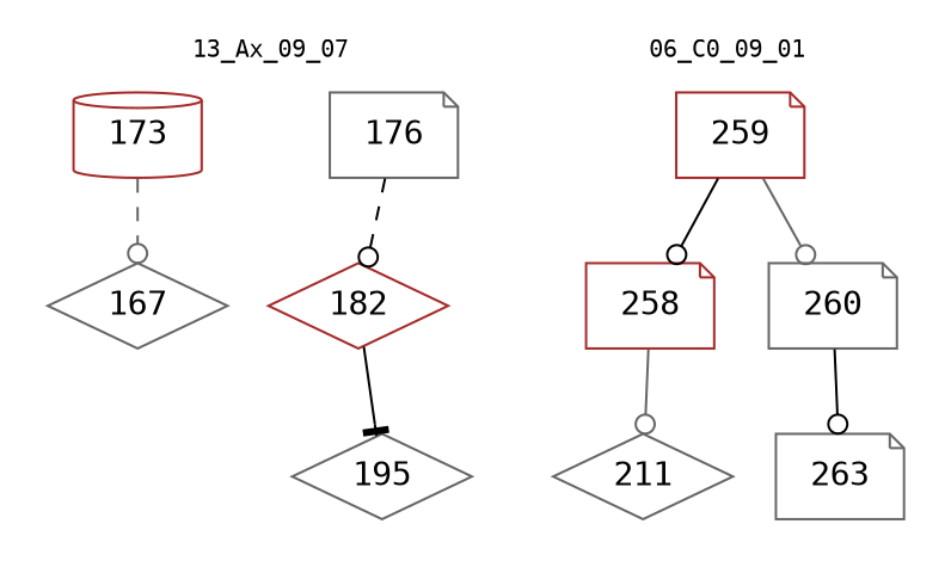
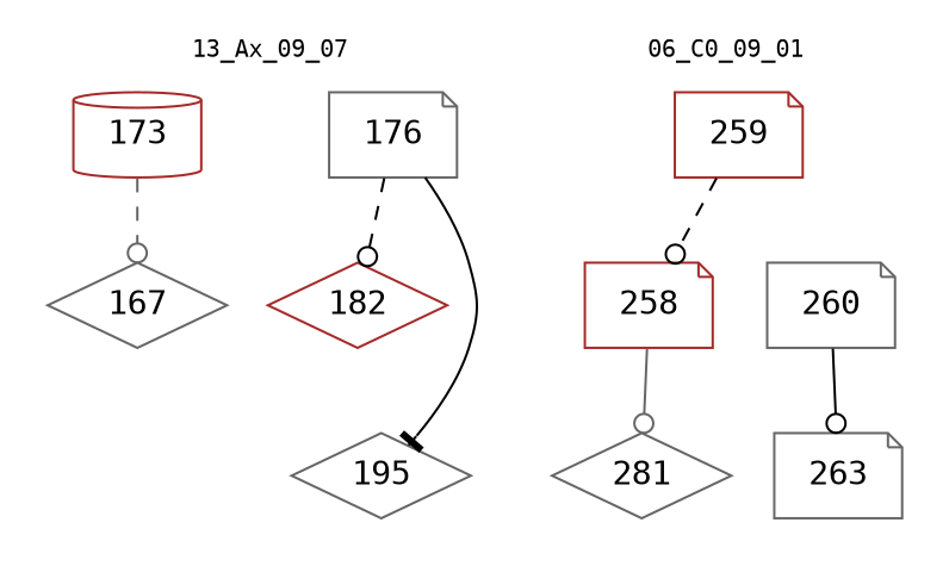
  digraph {
    fontname="DejaVu Sans Mono"
    node [color=gray40 fontname="DejaVu Sans Mono" shape=note]
    edge [arrowhead=odot color=black fontname="DejaVu Sans Mono" style=solid]
    n1 [label=176]
    n2 [color=brown label=173 shape=cylinder]
    n3 [color=brown label=182 shape=diamond]
    n4 [label=167 shape=diamond]
    n5 [label=195 shape=diamond]
    n6 [color=brown label=259]
    n7 [color=brown label=258]
    n8 [label=260]
-   n9 [label=211 shape=diamond]
+   n9 [label=281 shape=diamond]
    n10 [label=263]
    subgraph cluster_1 {
      color=white
      fontsize=10
      label="13_Ax_09_07"
      n1
      n2
      n3
      n4
      n5
    }
    subgraph cluster_2 {
      color=white
      fontsize=10
      label="06_C0_09_01"
      n6
      n7
      n8
      n9
      n10
    }
    n1 -> n3 [style=dashed]
    n2 -> n4 [color=gray40 style=dashed]
-   n3 -> n5 [arrowhead=tee]
-   n6 -> n7
-   n6 -> n8 [color=gray40]
+   n1 -> n5 [arrowhead=tee]
+   n6 -> n7 [style=dashed]
    n7 -> n9 [color=gray40]
    n8 -> n10
  }
